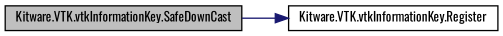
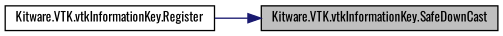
  digraph {
    rankdir=LR
    fontname=Oswald
    node [color=black fontname=Oswald fontsize=10 shape=record]
    n1 [fillcolor=grey75 fontcolor=black height=0.2 label="Kitware.VTK.vtkInformationKey.SafeDownCast" style=filled width=0.4]
    n2 [height=0.2 label="Kitware.VTK.vtkInformationKey.Register" width=0.4]
-   n1 -> n2 [color=midnightblue fontname=Oswald fontsize=10 labelfontname=FreeSans labelfontsize=10 style=solid]
+   n2 -> n1 [color=midnightblue fontname=Oswald fontsize=10 labelfontname=FreeSans labelfontsize=10 style=solid]
  }
